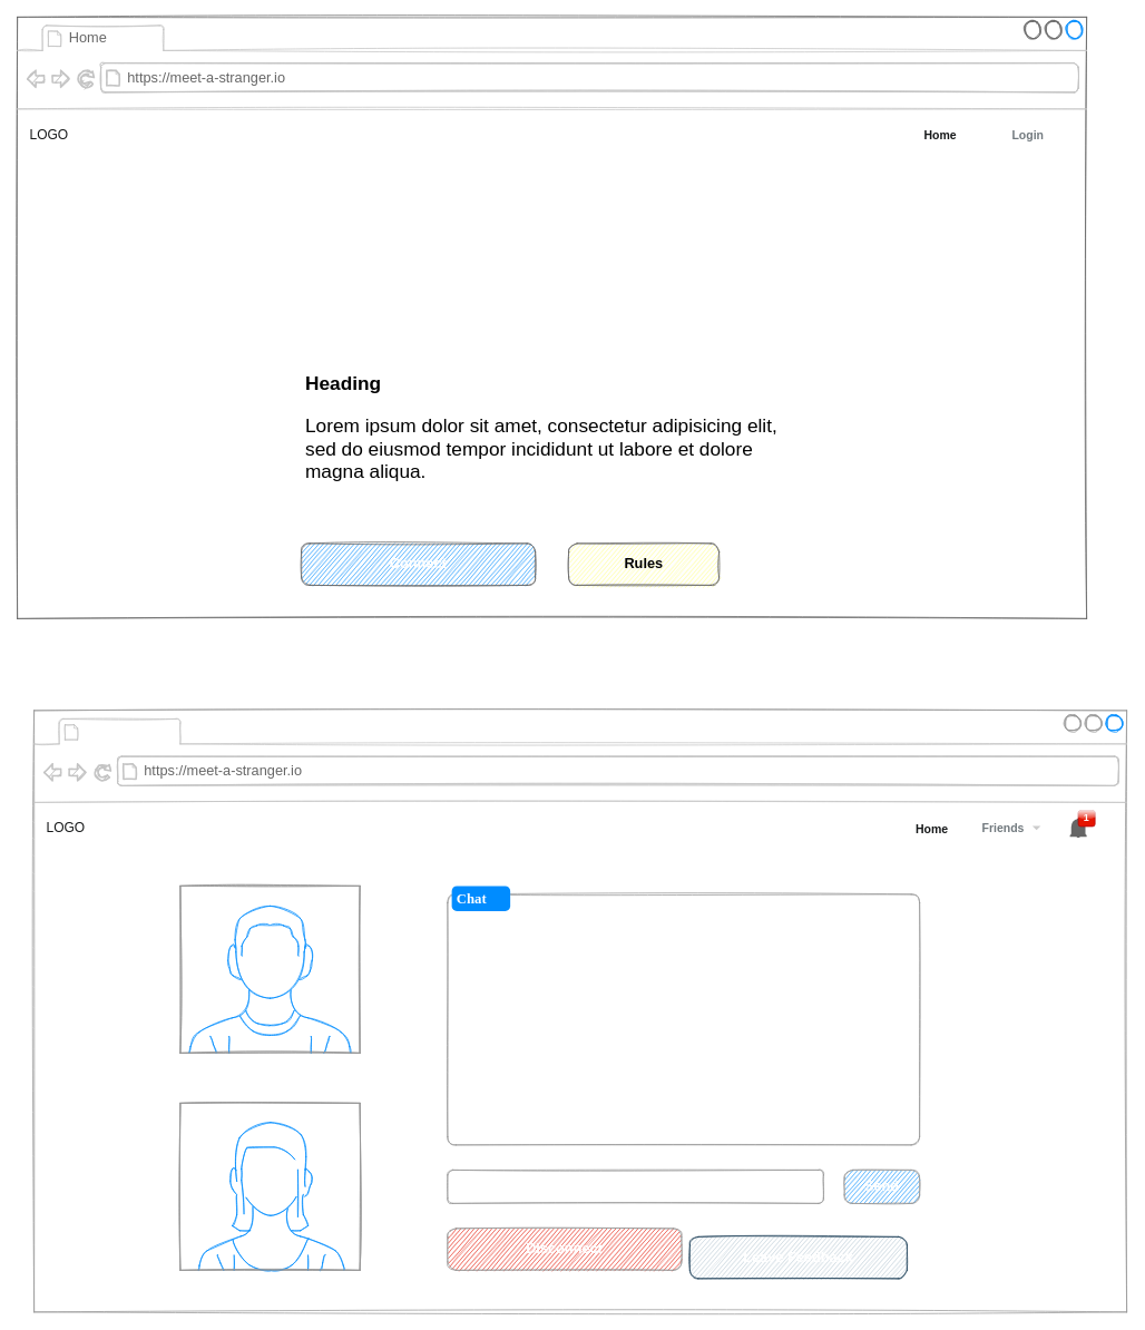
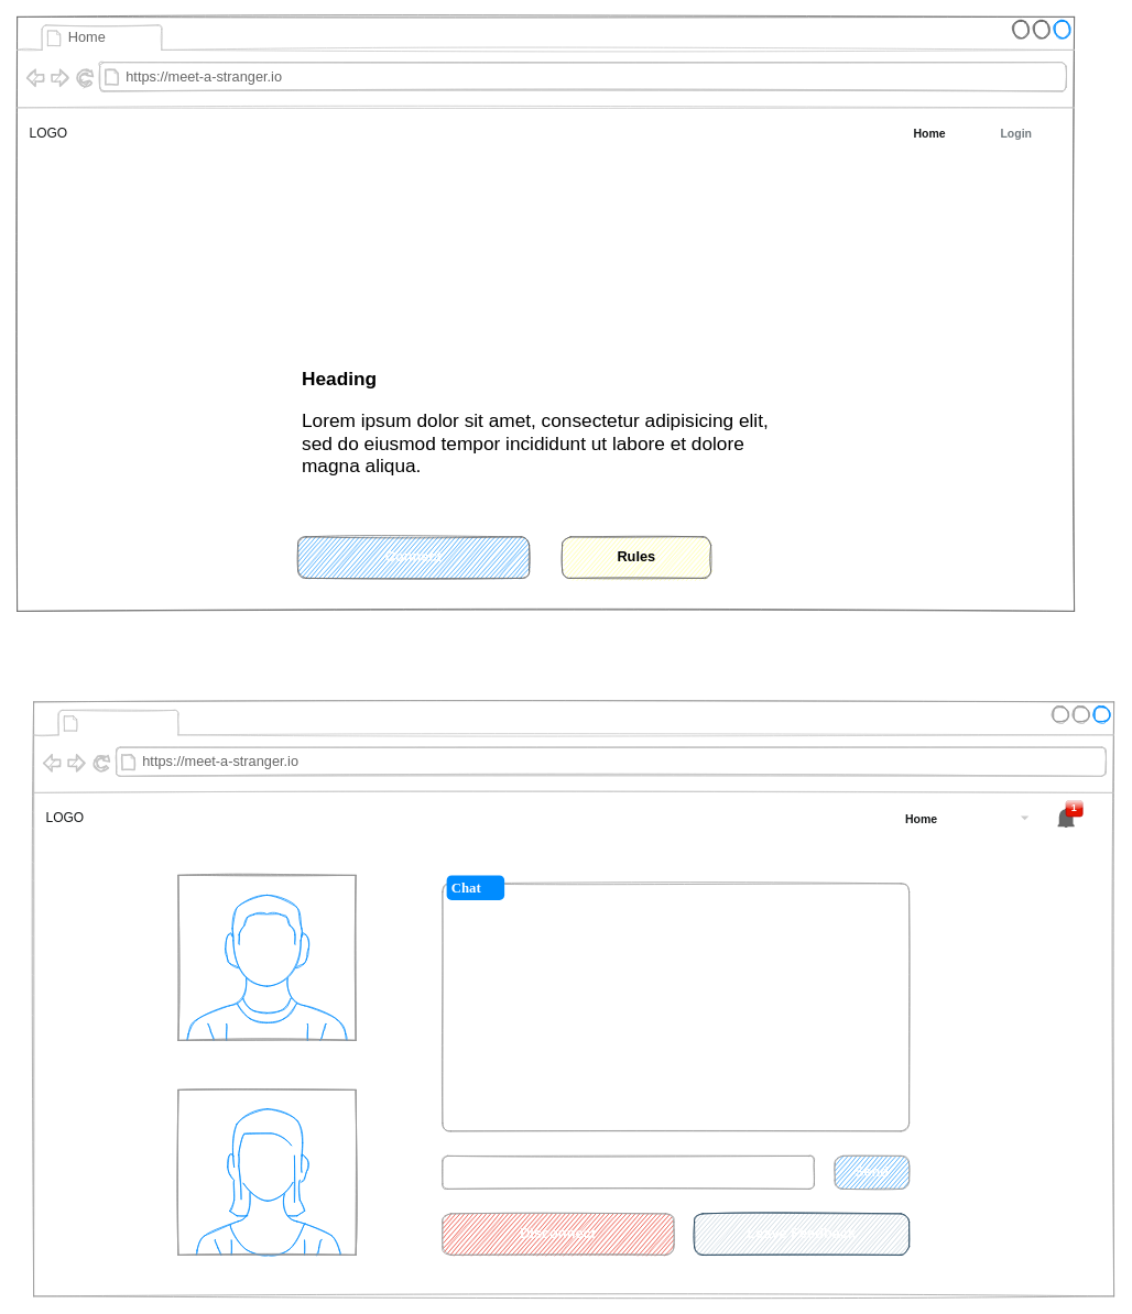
  <mxCell id="0" />
  <mxCell id="1" parent="0" />
  <mxCell id="2" value="" style="strokeWidth=1;shadow=0;dashed=0;align=center;html=1;shape=mxgraph.mockup.containers.browserWindow;rSize=0;strokeColor2=#008cff;strokeColor3=#c4c4c4;mainText=,;recursiveResize=0;sketch=1;strokeColor=none;" parent="1" vertex="1"><mxGeometry x="20" y="20" width="1280" height="720" as="geometry" /></mxCell>
  <mxCell id="3" value="LOGO" style="html=1;shadow=0;dashed=0;fontSize=16;fontColor=#161819;align=left;spacing=15;sketch=1;rounded=1;fillColor=none;perimeterSpacing=2;strokeColor=none;" vertex="1" parent="2"><mxGeometry y="110" width="1280" height="60" as="geometry" /></mxCell>
  <mxCell id="4" value="Home" style="fillColor=none;strokeColor=none;fontSize=14;fontColor=#161819;align=center;fontStyle=1" vertex="1" parent="3"><mxGeometry width="70" height="40" relative="1" as="geometry"><mxPoint x="1070" y="10" as="offset" /></mxGeometry></mxCell>
  <mxCell id="5" value="Login" style="fillColor=none;strokeColor=none;fontSize=14;fontColor=#71797E;align=center;fontStyle=1" vertex="1" parent="3"><mxGeometry width="80" height="40" relative="1" as="geometry"><mxPoint x="1170" y="10" as="offset" /></mxGeometry></mxCell>
  <mxCell id="6" value="Home" style="strokeWidth=1;shadow=0;dashed=0;align=center;html=1;shape=mxgraph.mockup.containers.anchor;fontSize=17;fontColor=#666666;align=left;" parent="2" vertex="1"><mxGeometry x="60" y="12" width="110" height="26" as="geometry" /></mxCell>
  <mxCell id="7" value="https://meet-a-stranger.io" style="strokeWidth=1;shadow=0;dashed=0;align=center;html=1;shape=mxgraph.mockup.containers.anchor;rSize=0;fontSize=17;fontColor=#666666;align=left;" parent="2" vertex="1"><mxGeometry x="130" y="60" width="250" height="26" as="geometry" /></mxCell>
  <mxCell id="8" value="Connect" style="strokeWidth=1;shadow=0;dashed=0;align=center;html=1;shape=mxgraph.mockup.buttons.button;strokeColor=#666666;fontColor=#ffffff;mainText=;buttonStyle=round;fontSize=17;fontStyle=1;fillColor=#008cff;whiteSpace=wrap;sketch=1;" parent="2" vertex="1"><mxGeometry x="340" y="630" width="280" height="50" as="geometry" /></mxCell>
  <mxCell id="9" value="Rules" style="strokeWidth=1;shadow=0;dashed=0;align=center;html=1;shape=mxgraph.mockup.buttons.button;mainText=;buttonStyle=round;fontSize=17;fontStyle=1;fillColor=#ffff88;whiteSpace=wrap;sketch=1;strokeColor=#666666;" parent="2" vertex="1"><mxGeometry x="660" y="630" width="180" height="50" as="geometry" /></mxCell>
  <mxCell id="10" value="&lt;h1 style=&quot;font-size: 23px&quot;&gt;&lt;font style=&quot;font-size: 23px&quot;&gt;Heading&lt;/font&gt;&lt;/h1&gt;&lt;p style=&quot;font-size: 23px&quot;&gt;&lt;font style=&quot;font-size: 23px&quot;&gt;Lorem ipsum dolor sit amet, consectetur adipisicing elit, sed do eiusmod tempor incididunt ut labore et dolore magna aliqua.&lt;/font&gt;&lt;/p&gt;" style="text;html=1;strokeColor=none;fillColor=none;spacing=5;spacingTop=-20;whiteSpace=wrap;overflow=hidden;rounded=0;sketch=1;" vertex="1" parent="2"><mxGeometry x="340" y="420" width="600" height="160" as="geometry" /></mxCell>
  <mxCell id="11" value="" style="strokeWidth=1;shadow=0;dashed=0;align=center;html=1;shape=mxgraph.mockup.containers.browserWindow;rSize=0;strokeColor2=#008cff;strokeColor3=#c4c4c4;mainText=,;recursiveResize=0;strokeColor=#999999;sketch=1;" parent="1" vertex="1"><mxGeometry x="40" y="850" width="1308" height="720" as="geometry" /></mxCell>
  <mxCell id="12" value="https://meet-a-stranger.io" style="strokeWidth=1;shadow=0;dashed=0;align=center;html=1;shape=mxgraph.mockup.containers.anchor;rSize=0;fontSize=17;fontColor=#666666;align=left;" parent="11" vertex="1"><mxGeometry x="130" y="60" width="250" height="26" as="geometry" /></mxCell>
  <mxCell id="13" value="" style="verticalLabelPosition=bottom;shadow=0;dashed=0;align=center;html=1;verticalAlign=top;strokeWidth=1;shape=mxgraph.mockup.containers.userMale;strokeColor2=#008cff;fillColor=none;strokeColor=#999999;sketch=1;" parent="11" vertex="1"><mxGeometry x="175" y="210" width="215" height="200" as="geometry" /></mxCell>
  <mxCell id="14" value="" style="verticalLabelPosition=bottom;shadow=0;dashed=0;align=center;html=1;verticalAlign=top;strokeWidth=1;shape=mxgraph.mockup.containers.userFemale;strokeColor2=#008cff;fillColor=none;strokeColor=#999999;sketch=1;" parent="11" vertex="1"><mxGeometry x="175" y="470" width="215" height="200" as="geometry" /></mxCell>
  <mxCell id="15" value="" style="shape=mxgraph.mockup.containers.marginRect;rectMarginTop=10;strokeWidth=1;dashed=0;rounded=1;arcSize=5;recursiveResize=0;strokeColor=#999999;sketch=1;" parent="11" vertex="1"><mxGeometry x="495" y="210" width="565" height="310" as="geometry" /></mxCell>
  <mxCell id="16" value="Chat" style="shape=rect;strokeColor=none;fillColor=#008cff;strokeWidth=1;dashed=0;rounded=1;arcSize=20;fontColor=#ffffff;fontSize=17;spacing=2;spacingTop=-2;align=left;autosize=1;spacingLeft=4;resizeWidth=0;resizeHeight=0;perimeter=none;fontStyle=1;fontFamily=Verdana;" parent="15" vertex="1"><mxGeometry x="5" width="70" height="30" as="geometry" /></mxCell>
  <mxCell id="17" value="Send" style="strokeWidth=1;shadow=0;dashed=0;align=center;html=1;shape=mxgraph.mockup.buttons.button;fontColor=#ffffff;mainText=;buttonStyle=round;fontSize=17;fontStyle=1;fillColor=#008cff;whiteSpace=wrap;strokeColor=#999999;sketch=1;" parent="11" vertex="1"><mxGeometry x="970" y="550" width="90" height="40" as="geometry" /></mxCell>
  <mxCell id="18" value="Disconnect" style="strokeWidth=1;shadow=0;dashed=0;align=center;html=1;shape=mxgraph.mockup.buttons.button;mainText=;buttonStyle=round;fontSize=17;fontStyle=1;fillColor=#e51400;whiteSpace=wrap;fontColor=#ffffff;strokeColor=#999999;sketch=1;" parent="11" vertex="1"><mxGeometry x="495" y="620" width="280" height="50" as="geometry" /></mxCell>
  <mxCell id="19" value="" style="rounded=1;whiteSpace=wrap;html=1;fontFamily=Verdana;strokeColor=#999999;sketch=1;" parent="11" vertex="1"><mxGeometry x="495" y="550" width="450" height="40" as="geometry" /></mxCell>
  <mxCell id="20" value="LOGO" style="html=1;shadow=0;dashed=0;fontSize=16;fontColor=#161819;align=left;spacing=15;sketch=1;rounded=1;fillColor=none;perimeterSpacing=2;strokeColor=none;" vertex="1" parent="11"><mxGeometry y="110" width="1308" height="60" as="geometry" /></mxCell>
  <mxCell id="21" value="Home" style="fillColor=none;strokeColor=none;fontSize=14;fontColor=#161819;align=center;fontStyle=1" vertex="1" parent="20"><mxGeometry width="70" height="40" relative="1" as="geometry"><mxPoint x="1040" y="11" as="offset" /></mxGeometry></mxCell>
  <mxCell id="22" value="" style="html=1;verticalLabelPosition=bottom;align=center;labelBackgroundColor=#ffffff;verticalAlign=top;strokeWidth=2;shadow=0;dashed=0;shape=mxgraph.ios7.icons.bell;rounded=1;glass=1;sketch=0;fillColor=#666666;fontColor=#666666;strokeColor=#666666;" vertex="1" parent="20"><mxGeometry x="1240" y="20" width="20" height="21.26" as="geometry" /></mxCell>
  <mxCell id="23" value="&lt;b&gt;1&lt;/b&gt;" style="rounded=1;whiteSpace=wrap;html=1;shadow=0;glass=1;sketch=0;strokeColor=#B20000;fillColor=#e51400;fontColor=#ffffff;" vertex="1" parent="20"><mxGeometry x="1250" y="10" width="20" height="18.74" as="geometry" /></mxCell>
  <mxCell id="24" value="" style="dashed=0;align=center;fontSize=12;shape=rect;fillColor=#ffffff;rounded=1;shadow=0;glass=1;sketch=0;strokeColor=none;" vertex="1" parent="20"><mxGeometry x="1120" y="10.63" width="100" height="40" as="geometry" /></mxCell>
- <mxCell id="25" value="Friends" style="text;verticalAlign=middle;spacingLeft=13;fontSize=14;fontStyle=1;fontColor=#71797E;" vertex="1" parent="24"><mxGeometry width="100" height="40" as="geometry" /></mxCell>
  <mxCell id="26" value="" style="dashed=0;html=1;shape=mxgraph.gmdl.triangle;fillColor=#cccccc;strokeColor=none;" vertex="1" parent="24"><mxGeometry x="1" y="0.5" width="10" height="5" relative="1" as="geometry"><mxPoint x="-25" y="-2.5" as="offset" /></mxGeometry></mxCell>
- <mxCell id="27" value="&lt;font color=&quot;#ffffff&quot;&gt;Leave Feedback&lt;/font&gt;" style="strokeWidth=1;shadow=0;dashed=0;align=center;html=1;shape=mxgraph.mockup.buttons.button;mainText=;buttonStyle=round;fontSize=17;fontStyle=1;fillColor=#bac8d3;whiteSpace=wrap;strokeColor=#23445d;sketch=1;" vertex="1" parent="11"><mxGeometry x="785" y="630" width="260" height="50" as="geometry" /></mxCell>
+ <mxCell id="27" value="&lt;font color=&quot;#ffffff&quot;&gt;Leave Feedback&lt;/font&gt;" style="strokeWidth=1;shadow=0;dashed=0;align=center;html=1;shape=mxgraph.mockup.buttons.button;mainText=;buttonStyle=round;fontSize=17;fontStyle=1;fillColor=#bac8d3;whiteSpace=wrap;strokeColor=#23445d;sketch=1;" vertex="1" parent="11"><mxGeometry x="800" y="620" width="260" height="50" as="geometry" /></mxCell>
